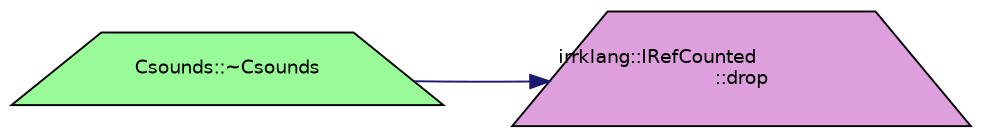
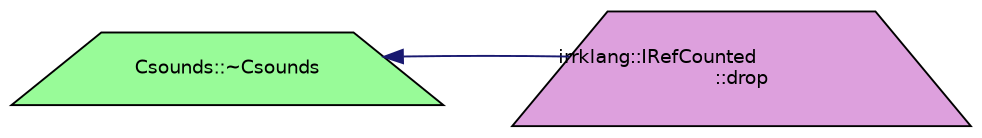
  digraph {
    rankdir=LR
    node [color=black fontname=Helvetica fontsize=10 shape=trapezium style=filled]
    n1 [fillcolor=palegreen fontcolor=black height=0.2 label="Csounds::~Csounds" width=0.4]
    n2 [height=0.2 label="irrklang::IRefCounted\l::drop" width=0.4 fillcolor=plum]
-   n1 -> n2 [color=midnightblue fontname=Helvetica fontsize=10 labelfontname=Helvetica labelfontsize=10 style=solid]
+   n2 -> n1 [color=midnightblue fontname=Helvetica fontsize=10 labelfontname=Helvetica labelfontsize=10 style=solid]
  }
